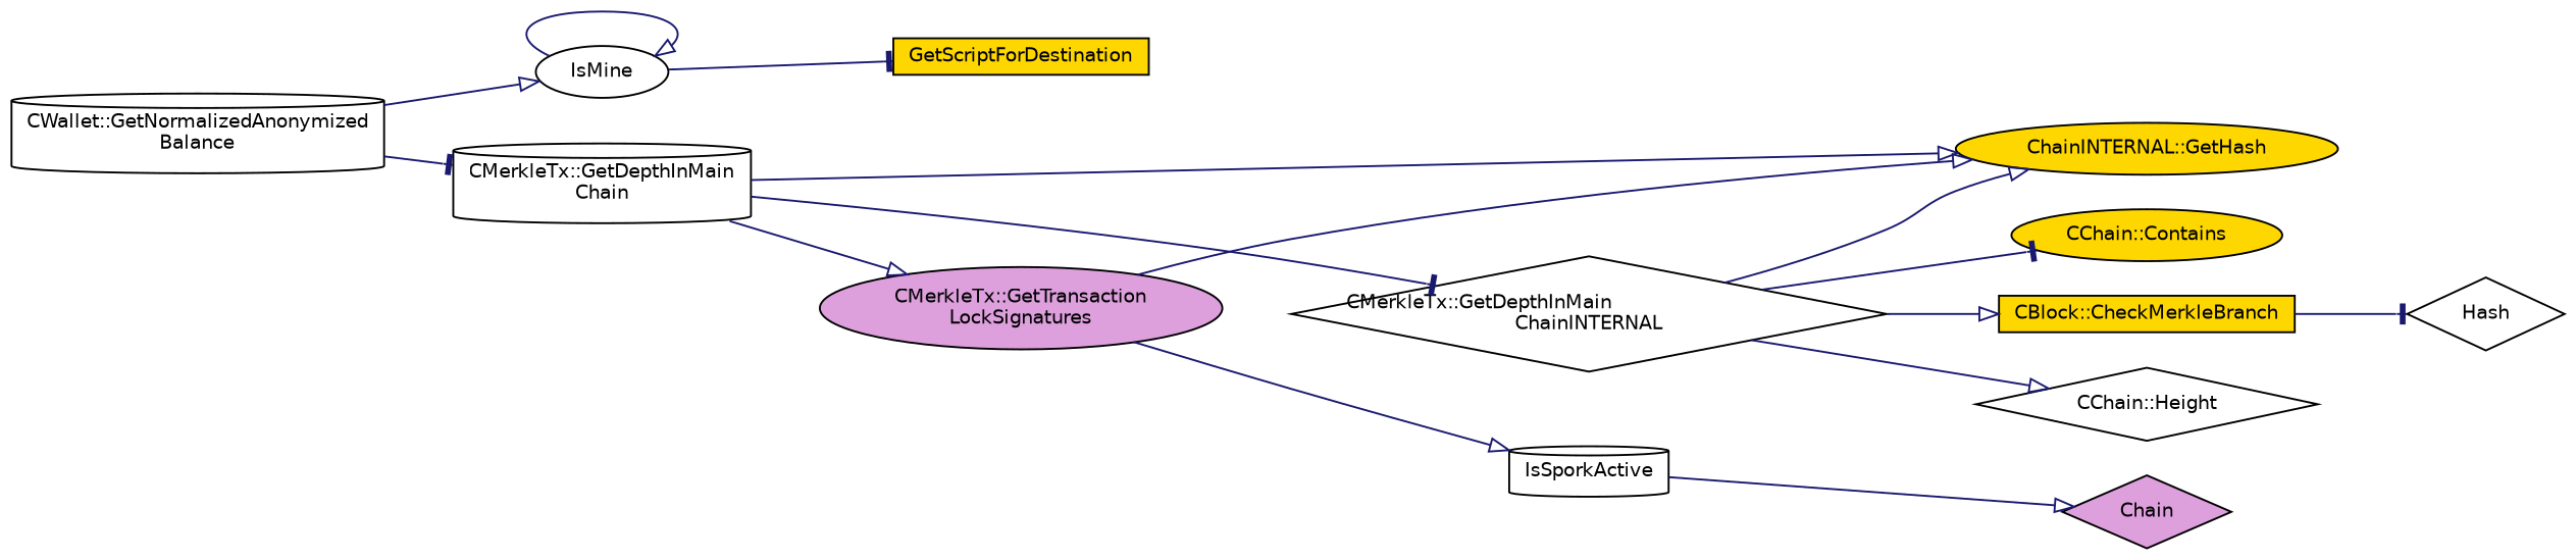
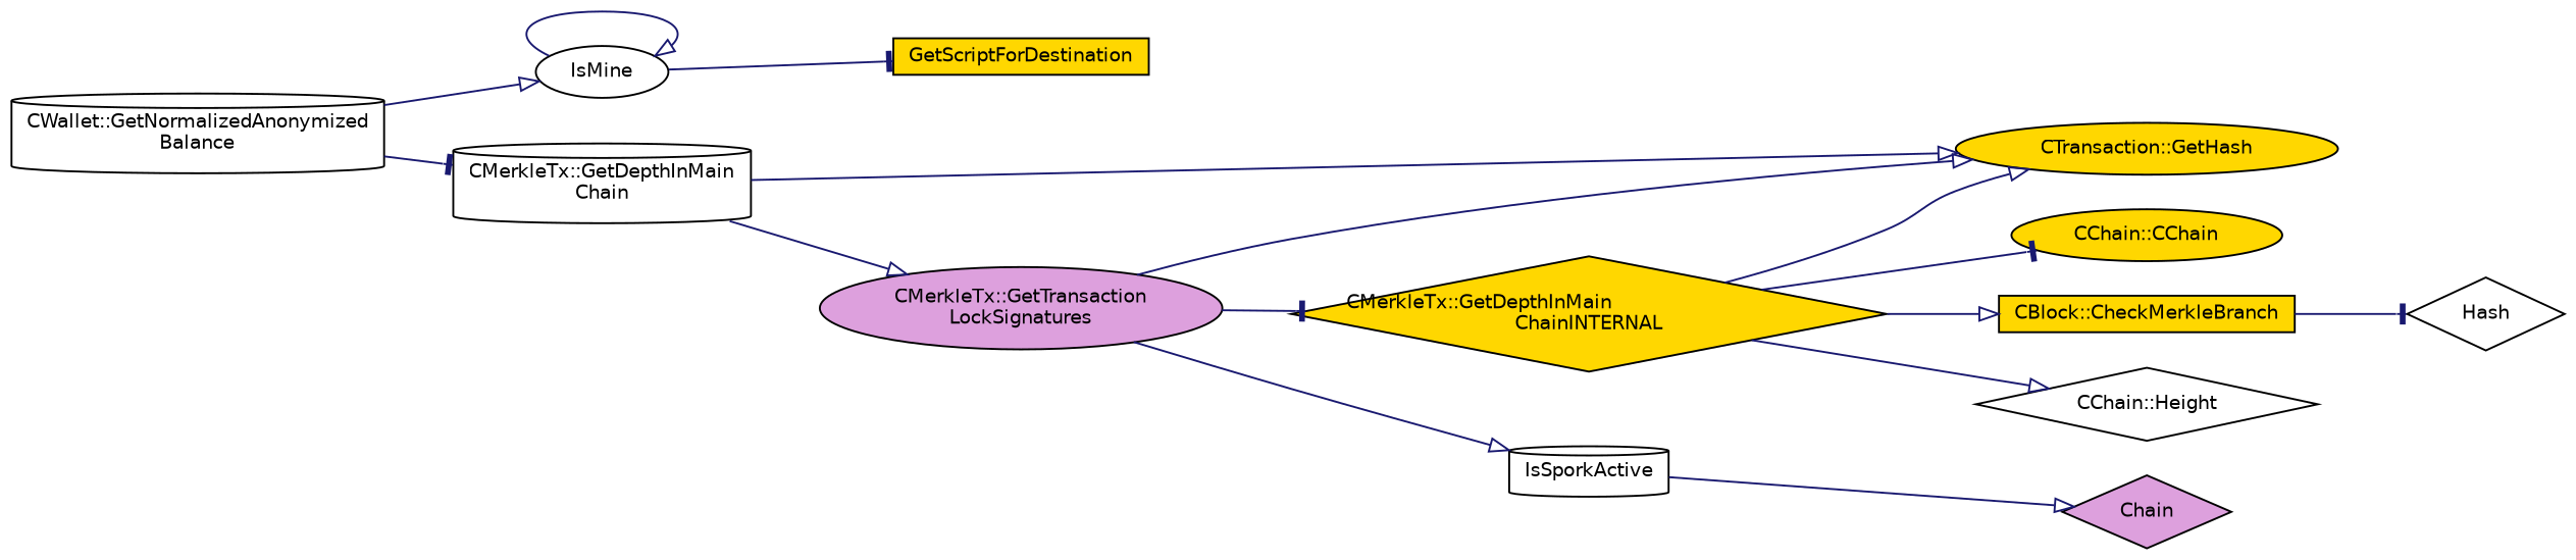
  digraph {
    rankdir=LR
    node [color=black fillcolor=white fontname=Helvetica fontsize=10 shape=ellipse style=filled]
    edge [arrowhead=onormal color=midnightblue fontname=Helvetica fontsize=10 labelfontname=Helvetica labelfontsize=10 style=solid]
    n1 [fontcolor=black height=0.2 label="CWallet::GetNormalizedAnonymized\lBalance" shape=cylinder width=0.4]
    n2 [height=0.2 label=IsMine width=0.4]
    n3 [height=0.2 label="CMerkleTx::GetDepthInMain\lChain" shape=cylinder width=0.4]
    n4 [fillcolor=gold height=0.2 label=GetScriptForDestination shape=box width=0.4]
-   n5 [height=0.2 label="CMerkleTx::GetDepthInMain\lChainINTERNAL" shape=diamond width=0.4]
-   n6 [fillcolor=gold height=0.2 label="ChainINTERNAL::GetHash" width=0.4]
+   n5 [fillcolor=gold height=0.2 label="CMerkleTx::GetDepthInMain\lChainINTERNAL" shape=diamond width=0.4]
+   n6 [fillcolor=gold height=0.2 label="CTransaction::GetHash" width=0.4]
    n7 [fillcolor=plum height=0.2 label="CMerkleTx::GetTransaction\lLockSignatures" width=0.4]
-   n8 [fillcolor=gold height=0.2 label="CChain::Contains" width=0.4]
+   n8 [fillcolor=gold height=0.2 label="CChain::CChain" width=0.4]
    n9 [fillcolor=gold height=0.2 label="CBlock::CheckMerkleBranch" shape=box width=0.4]
    n10 [height=0.2 label="CChain::Height" shape=diamond width=0.4]
    n11 [height=0.2 label=IsSporkActive shape=cylinder width=0.4]
    n12 [height=0.2 label=Hash shape=diamond width=0.4]
    n13 [fillcolor=plum height=0.2 label=Chain shape=diamond width=0.4]
    n1 -> n2
    n1 -> n3 [arrowhead=tee]
    n2 -> n2
    n2 -> n4 [arrowhead=tee]
-   n3 -> n5 [arrowhead=tee]
+   n7 -> n5 [arrowhead=tee]
    n3 -> n6
    n3 -> n7
    n5 -> n6
    n5 -> n8 [arrowhead=tee]
    n5 -> n9
    n5 -> n10
    n7 -> n6
    n7 -> n11
    n9 -> n12 [arrowhead=tee]
    n11 -> n13
  }
